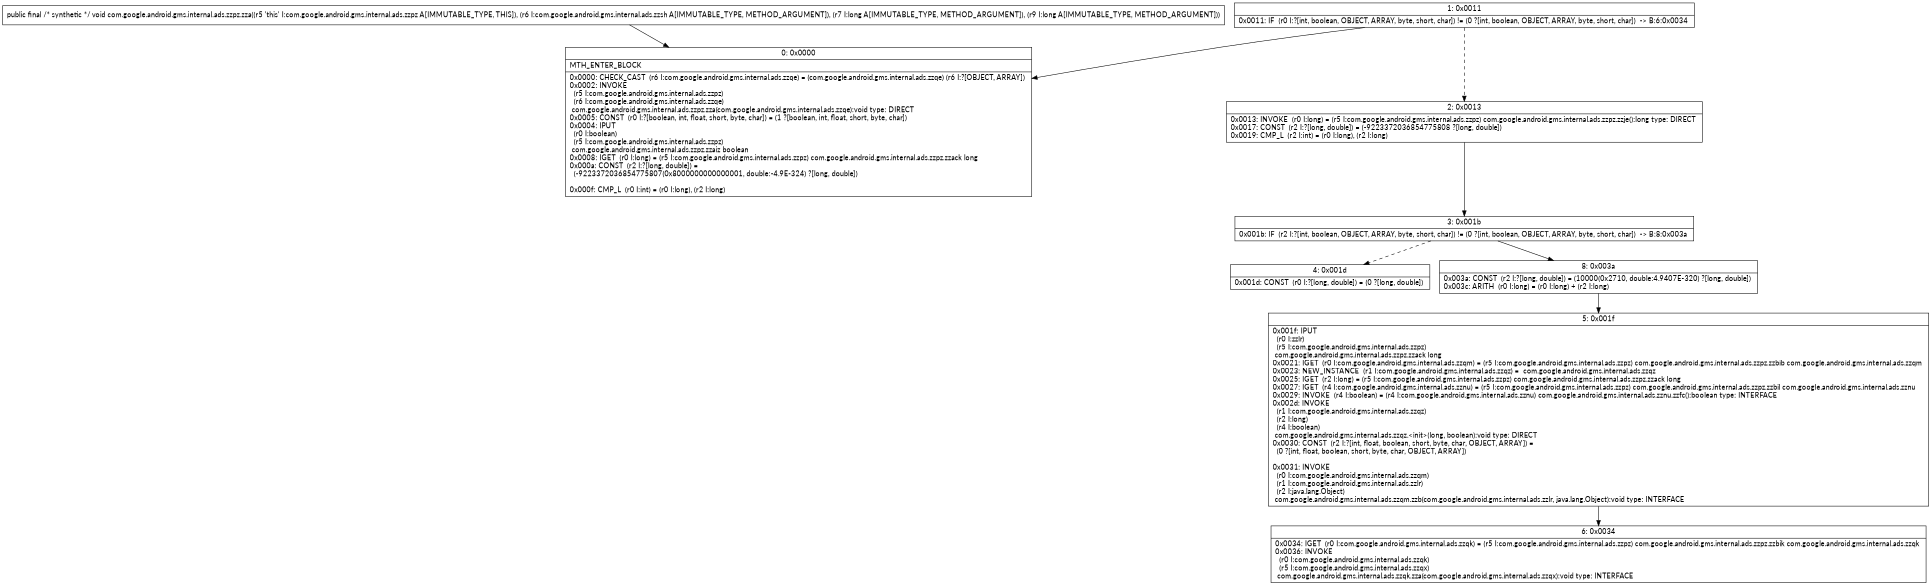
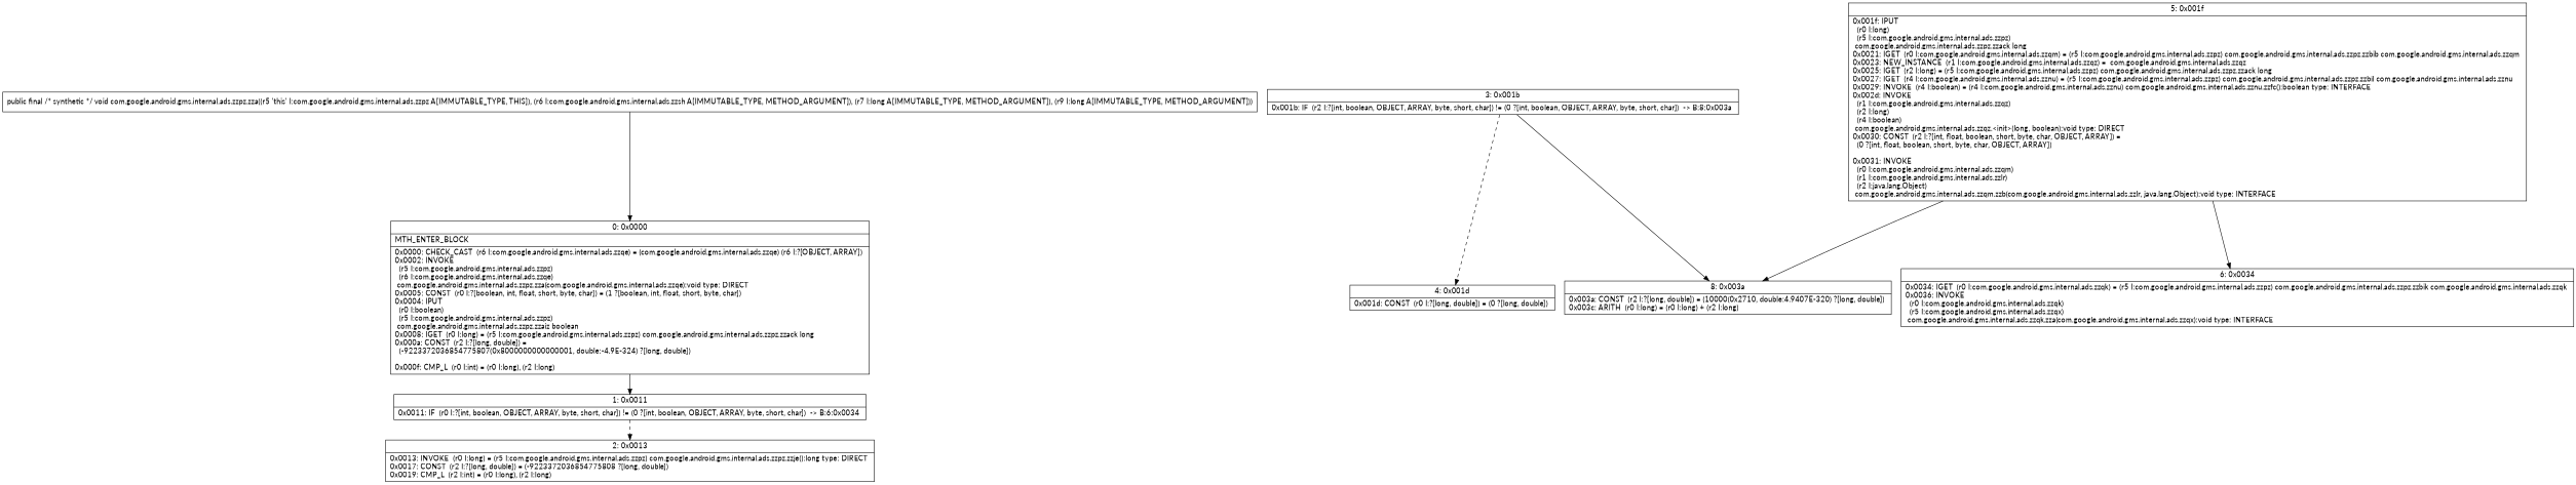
  digraph {
    fontname=Lato
    node [fontname=Lato shape=record]
    edge [fontname=Lato]
    n1 [label="{0\:\ 0x0000|MTH_ENTER_BLOCK\l|0x0000: CHECK_CAST  (r6 I:com.google.android.gms.internal.ads.zzqe) = (com.google.android.gms.internal.ads.zzqe) (r6 I:?[OBJECT, ARRAY]) \l0x0002: INVOKE  \l  (r5 I:com.google.android.gms.internal.ads.zzpz)\l  (r6 I:com.google.android.gms.internal.ads.zzqe)\l com.google.android.gms.internal.ads.zzpz.zza(com.google.android.gms.internal.ads.zzqe):void type: DIRECT \l0x0005: CONST  (r0 I:?[boolean, int, float, short, byte, char]) = (1 ?[boolean, int, float, short, byte, char]) \l0x0004: IPUT  \l  (r0 I:boolean)\l  (r5 I:com.google.android.gms.internal.ads.zzpz)\l com.google.android.gms.internal.ads.zzpz.zzaiz boolean \l0x0008: IGET  (r0 I:long) = (r5 I:com.google.android.gms.internal.ads.zzpz) com.google.android.gms.internal.ads.zzpz.zzack long \l0x000a: CONST  (r2 I:?[long, double]) = \l  (\-9223372036854775807(0x8000000000000001, double:\-4.9E\-324) ?[long, double])\l \l0x000f: CMP_L  (r0 I:int) = (r0 I:long), (r2 I:long) \l}"]
    n2 [label="{1\:\ 0x0011|0x0011: IF  (r0 I:?[int, boolean, OBJECT, ARRAY, byte, short, char]) != (0 ?[int, boolean, OBJECT, ARRAY, byte, short, char])  \-\> B:6:0x0034 \l}"]
    n3 [label="{2\:\ 0x0013|0x0013: INVOKE  (r0 I:long) = (r5 I:com.google.android.gms.internal.ads.zzpz) com.google.android.gms.internal.ads.zzpz.zzje():long type: DIRECT \l0x0017: CONST  (r2 I:?[long, double]) = (\-9223372036854775808 ?[long, double]) \l0x0019: CMP_L  (r2 I:int) = (r0 I:long), (r2 I:long) \l}"]
    n4 [label="{3\:\ 0x001b|0x001b: IF  (r2 I:?[int, boolean, OBJECT, ARRAY, byte, short, char]) != (0 ?[int, boolean, OBJECT, ARRAY, byte, short, char])  \-\> B:8:0x003a \l}"]
    n5 [label="{6\:\ 0x0034|0x0034: IGET  (r0 I:com.google.android.gms.internal.ads.zzqk) = (r5 I:com.google.android.gms.internal.ads.zzpz) com.google.android.gms.internal.ads.zzpz.zzbik com.google.android.gms.internal.ads.zzqk \l0x0036: INVOKE  \l  (r0 I:com.google.android.gms.internal.ads.zzqk)\l  (r5 I:com.google.android.gms.internal.ads.zzqx)\l com.google.android.gms.internal.ads.zzqk.zza(com.google.android.gms.internal.ads.zzqx):void type: INTERFACE \l}"]
    n6 [label="{4\:\ 0x001d|0x001d: CONST  (r0 I:?[long, double]) = (0 ?[long, double]) \l}"]
    n7 [label="{8\:\ 0x003a|0x003a: CONST  (r2 I:?[long, double]) = (10000(0x2710, double:4.9407E\-320) ?[long, double]) \l0x003c: ARITH  (r0 I:long) = (r0 I:long) + (r2 I:long) \l}"]
-   n8 [label="{5\:\ 0x001f|0x001f: IPUT  \l  (r0 I:zzlr)\l  (r5 I:com.google.android.gms.internal.ads.zzpz)\l com.google.android.gms.internal.ads.zzpz.zzack long \l0x0021: IGET  (r0 I:com.google.android.gms.internal.ads.zzqm) = (r5 I:com.google.android.gms.internal.ads.zzpz) com.google.android.gms.internal.ads.zzpz.zzbib com.google.android.gms.internal.ads.zzqm \l0x0023: NEW_INSTANCE  (r1 I:com.google.android.gms.internal.ads.zzqz) =  com.google.android.gms.internal.ads.zzqz \l0x0025: IGET  (r2 I:long) = (r5 I:com.google.android.gms.internal.ads.zzpz) com.google.android.gms.internal.ads.zzpz.zzack long \l0x0027: IGET  (r4 I:com.google.android.gms.internal.ads.zznu) = (r5 I:com.google.android.gms.internal.ads.zzpz) com.google.android.gms.internal.ads.zzpz.zzbil com.google.android.gms.internal.ads.zznu \l0x0029: INVOKE  (r4 I:boolean) = (r4 I:com.google.android.gms.internal.ads.zznu) com.google.android.gms.internal.ads.zznu.zzfc():boolean type: INTERFACE \l0x002d: INVOKE  \l  (r1 I:com.google.android.gms.internal.ads.zzqz)\l  (r2 I:long)\l  (r4 I:boolean)\l com.google.android.gms.internal.ads.zzqz.\<init\>(long, boolean):void type: DIRECT \l0x0030: CONST  (r2 I:?[int, float, boolean, short, byte, char, OBJECT, ARRAY]) = \l  (0 ?[int, float, boolean, short, byte, char, OBJECT, ARRAY])\l \l0x0031: INVOKE  \l  (r0 I:com.google.android.gms.internal.ads.zzqm)\l  (r1 I:com.google.android.gms.internal.ads.zzlr)\l  (r2 I:java.lang.Object)\l com.google.android.gms.internal.ads.zzqm.zzb(com.google.android.gms.internal.ads.zzlr, java.lang.Object):void type: INTERFACE \l}"]
+   n8 [label="{5\:\ 0x001f|0x001f: IPUT  \l  (r0 I:long)\l  (r5 I:com.google.android.gms.internal.ads.zzpz)\l com.google.android.gms.internal.ads.zzpz.zzack long \l0x0021: IGET  (r0 I:com.google.android.gms.internal.ads.zzqm) = (r5 I:com.google.android.gms.internal.ads.zzpz) com.google.android.gms.internal.ads.zzpz.zzbib com.google.android.gms.internal.ads.zzqm \l0x0023: NEW_INSTANCE  (r1 I:com.google.android.gms.internal.ads.zzqz) =  com.google.android.gms.internal.ads.zzqz \l0x0025: IGET  (r2 I:long) = (r5 I:com.google.android.gms.internal.ads.zzpz) com.google.android.gms.internal.ads.zzpz.zzack long \l0x0027: IGET  (r4 I:com.google.android.gms.internal.ads.zznu) = (r5 I:com.google.android.gms.internal.ads.zzpz) com.google.android.gms.internal.ads.zzpz.zzbil com.google.android.gms.internal.ads.zznu \l0x0029: INVOKE  (r4 I:boolean) = (r4 I:com.google.android.gms.internal.ads.zznu) com.google.android.gms.internal.ads.zznu.zzfc():boolean type: INTERFACE \l0x002d: INVOKE  \l  (r1 I:com.google.android.gms.internal.ads.zzqz)\l  (r2 I:long)\l  (r4 I:boolean)\l com.google.android.gms.internal.ads.zzqz.\<init\>(long, boolean):void type: DIRECT \l0x0030: CONST  (r2 I:?[int, float, boolean, short, byte, char, OBJECT, ARRAY]) = \l  (0 ?[int, float, boolean, short, byte, char, OBJECT, ARRAY])\l \l0x0031: INVOKE  \l  (r0 I:com.google.android.gms.internal.ads.zzqm)\l  (r1 I:com.google.android.gms.internal.ads.zzlr)\l  (r2 I:java.lang.Object)\l com.google.android.gms.internal.ads.zzqm.zzb(com.google.android.gms.internal.ads.zzlr, java.lang.Object):void type: INTERFACE \l}"]
    n9 [label="{public final \/* synthetic *\/ void com.google.android.gms.internal.ads.zzpz.zza((r5 'this' I:com.google.android.gms.internal.ads.zzpz A[IMMUTABLE_TYPE, THIS]), (r6 I:com.google.android.gms.internal.ads.zzsh A[IMMUTABLE_TYPE, METHOD_ARGUMENT]), (r7 I:long A[IMMUTABLE_TYPE, METHOD_ARGUMENT]), (r9 I:long A[IMMUTABLE_TYPE, METHOD_ARGUMENT])) }"]
-   n2 -> n1
+   n1 -> n2
    n2 -> n3 [style=dashed]
-   n3 -> n4
    n4 -> n6 [style=dashed]
    n4 -> n7
-   n7 -> n8
+   n8 -> n7
    n8 -> n5
    n9 -> n1
  }
